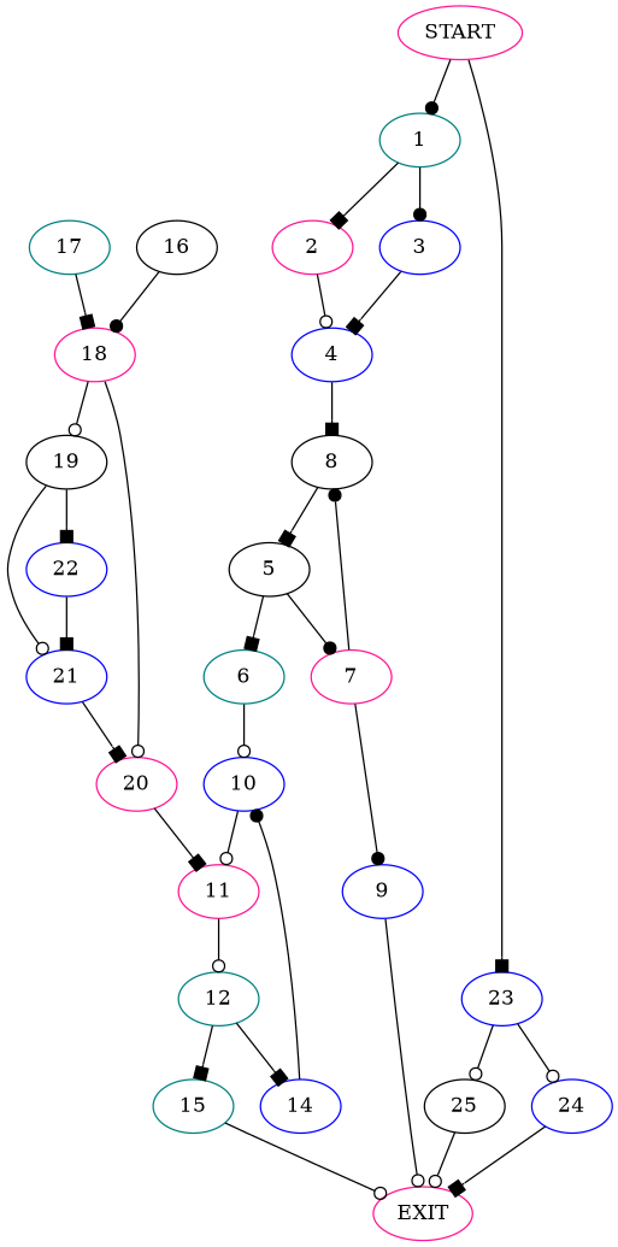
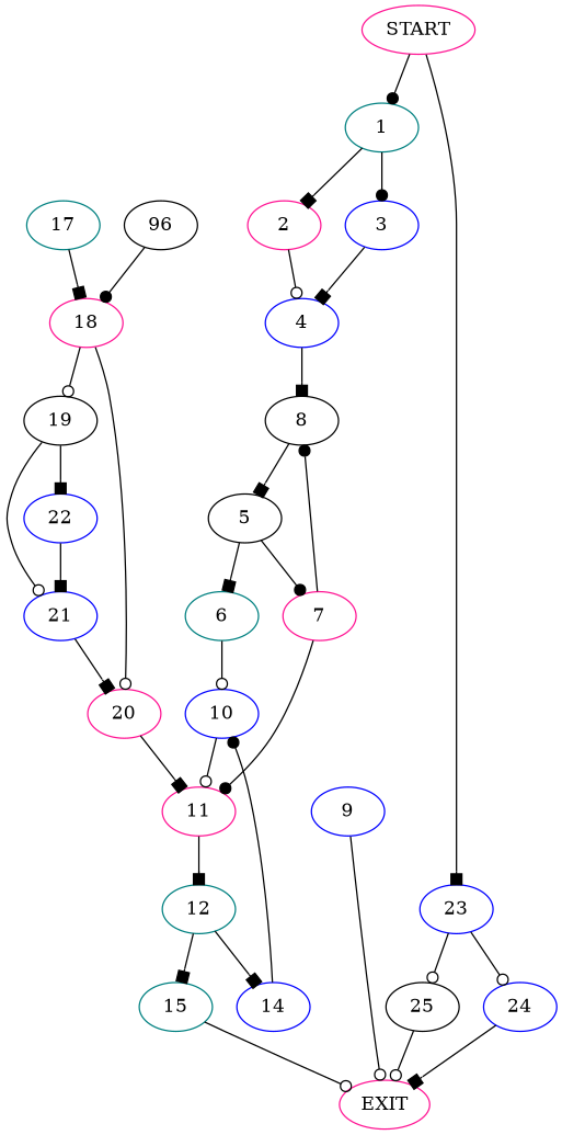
  digraph {
    node [color=blue]
    edge [arrowhead=box]
    n1 [color=deeppink label=START]
    1 [color=teal]
    23
    2 [color=deeppink]
    3
    24
    25 [color=black]
    n8 [color=deeppink label=EXIT]
    4
    8 [color=black]
    5 [color=black]
    6 [color=teal]
    7 [color=deeppink]
    10
    9
    11 [color=deeppink]
    12 [color=teal]
    14
    15 [color=teal]
-   16 [color=black]
+   16 [color=black label=96]
    18 [color=deeppink]
    17 [color=teal]
    19 [color=black]
    20 [color=deeppink]
    21
    22
    n1 -> 1 [arrowhead=dot]
    n1 -> 23
    1 -> 2
    1 -> 3 [arrowhead=dot]
    23 -> 24 [arrowhead=odot]
    23 -> 25 [arrowhead=odot]
    2 -> 4 [arrowhead=odot]
    3 -> 4
    24 -> n8
    25 -> n8 [arrowhead=odot]
    4 -> 8
    8 -> 5
    5 -> 6
    5 -> 7 [arrowhead=dot]
    6 -> 10 [arrowhead=odot]
    7 -> 8 [arrowhead=dot]
-   7 -> 9 [arrowhead=dot]
+   7 -> 11 [arrowhead=dot]
    10 -> 11 [arrowhead=odot]
    9 -> n8 [arrowhead=odot]
-   11 -> 12 [arrowhead=odot]
+   11 -> 12
    12 -> 14
    12 -> 15
    14 -> 10 [arrowhead=dot]
    15 -> n8 [arrowhead=odot]
    16 -> 18 [arrowhead=dot]
    18 -> 19 [arrowhead=odot]
    18 -> 20 [arrowhead=odot]
    17 -> 18
    19 -> 21 [arrowhead=odot]
    19 -> 22
    20 -> 11
    21 -> 20
    22 -> 21
  }
